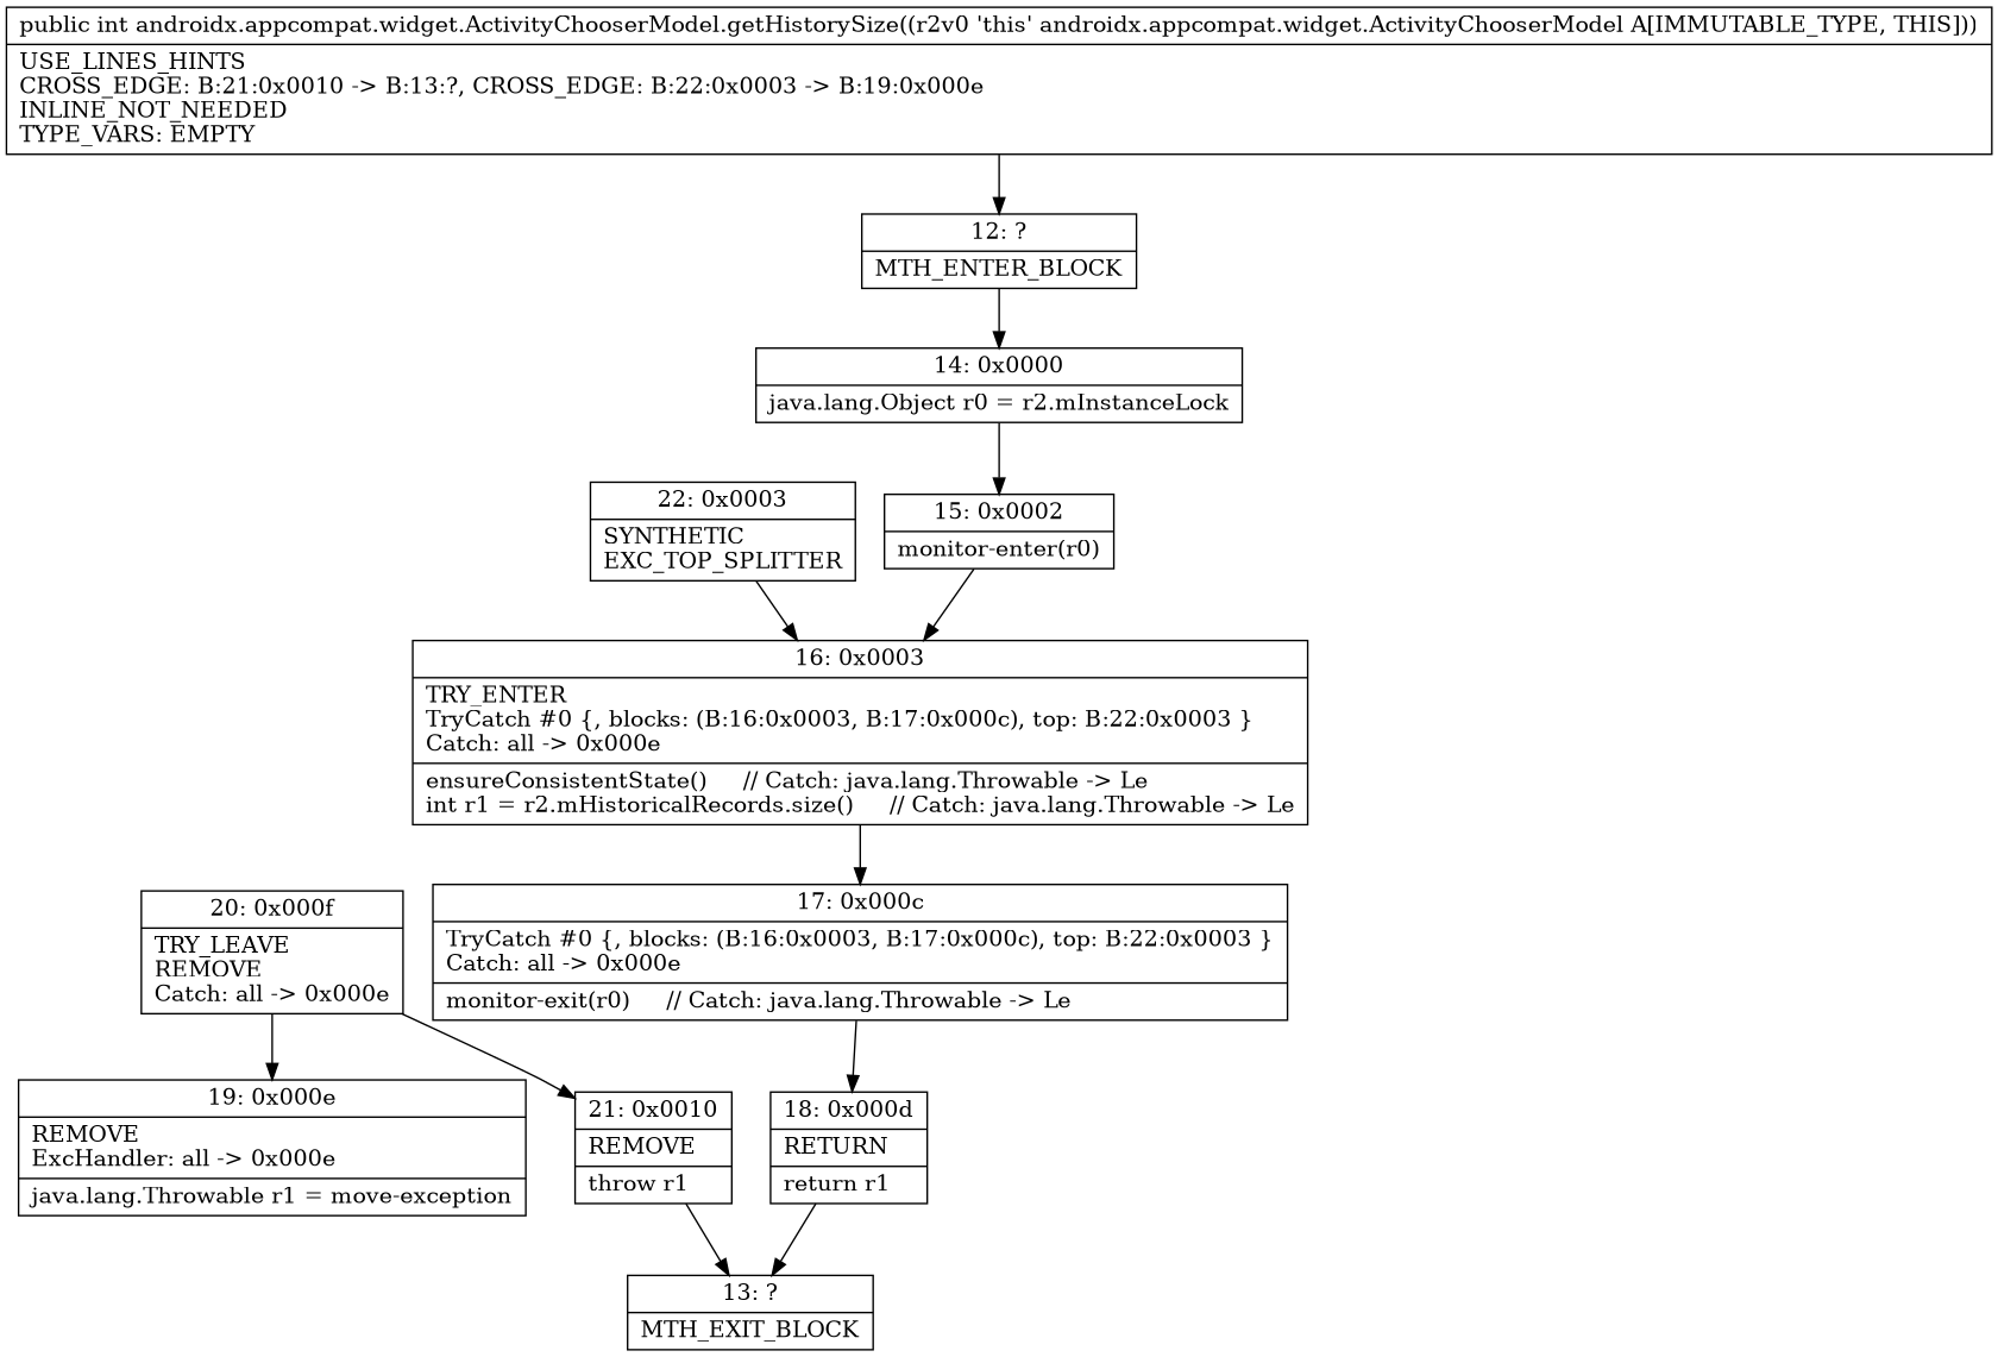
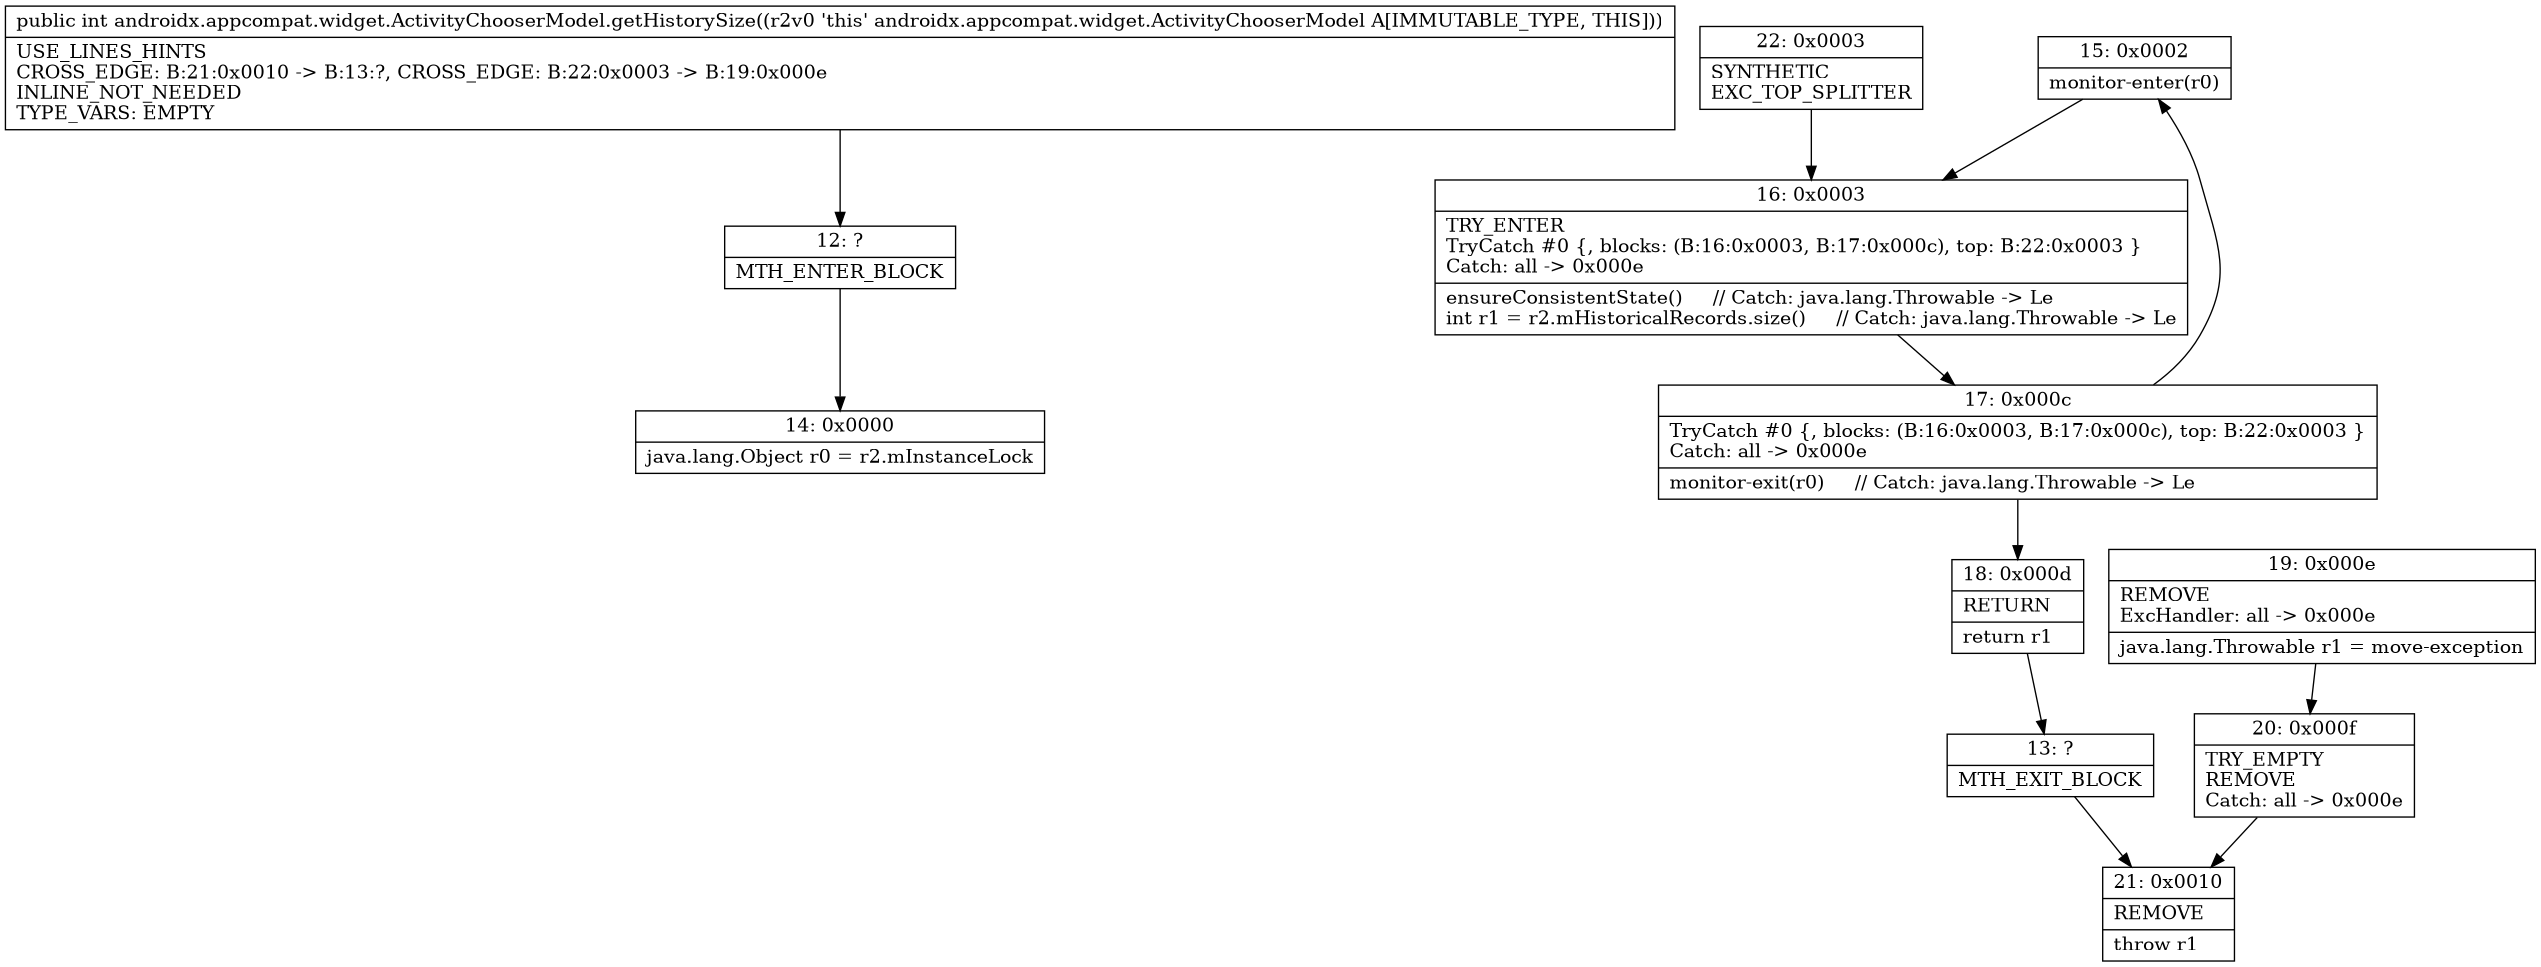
  digraph {
    node [shape=record]
    n1 [label="{12\:\ ?|MTH_ENTER_BLOCK\l}"]
    n2 [label="{14\:\ 0x0000|java.lang.Object r0 = r2.mInstanceLock\l}"]
    n3 [label="{15\:\ 0x0002|monitor\-enter(r0)\l}"]
    n4 [label="{16\:\ 0x0003|TRY_ENTER\lTryCatch #0 \{, blocks: (B:16:0x0003, B:17:0x000c), top: B:22:0x0003 \}\lCatch: all \-\> 0x000e\l|ensureConsistentState()     \/\/ Catch: java.lang.Throwable \-\> Le\lint r1 = r2.mHistoricalRecords.size()     \/\/ Catch: java.lang.Throwable \-\> Le\l}"]
    n5 [label="{22\:\ 0x0003|SYNTHETIC\lEXC_TOP_SPLITTER\l}"]
    n6 [label="{17\:\ 0x000c|TryCatch #0 \{, blocks: (B:16:0x0003, B:17:0x000c), top: B:22:0x0003 \}\lCatch: all \-\> 0x000e\l|monitor\-exit(r0)     \/\/ Catch: java.lang.Throwable \-\> Le\l}"]
    n7 [label="{19\:\ 0x000e|REMOVE\lExcHandler: all \-\> 0x000e\l|java.lang.Throwable r1 = move\-exception\l}"]
-   n8 [label="{20\:\ 0x000f|TRY_LEAVE\lREMOVE\lCatch: all \-\> 0x000e\l}"]
+   n8 [label="{20\:\ 0x000f|TRY_EMPTY\lREMOVE\lCatch: all \-\> 0x000e\l}"]
    n9 [label="{18\:\ 0x000d|RETURN\l|return r1\l}"]
    n10 [label="{13\:\ ?|MTH_EXIT_BLOCK\l}"]
    n11 [label="{21\:\ 0x0010|REMOVE\l|throw r1\l}"]
    n12 [label="{public int androidx.appcompat.widget.ActivityChooserModel.getHistorySize((r2v0 'this' androidx.appcompat.widget.ActivityChooserModel A[IMMUTABLE_TYPE, THIS]))  | USE_LINES_HINTS\lCROSS_EDGE: B:21:0x0010 \-\> B:13:?, CROSS_EDGE: B:22:0x0003 \-\> B:19:0x000e\lINLINE_NOT_NEEDED\lTYPE_VARS: EMPTY\l}"]
    n1 -> n2
-   n2 -> n3
+   n6 -> n3
    n3 -> n4
    n4 -> n6
    n5 -> n4
    n6 -> n9
-   n8 -> n7
+   n7 -> n8
    n8 -> n11
    n9 -> n10
-   n11 -> n10
+   n10 -> n11
    n12 -> n1
  }
